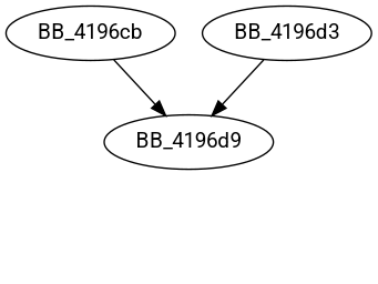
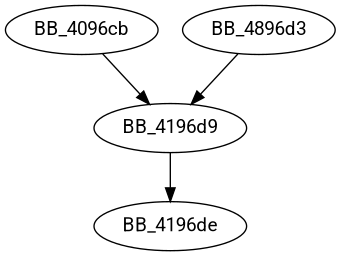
  digraph {
    fontname=Roboto
    node [fontname=Roboto]
    edge [fontname=Roboto]
-   BB_4196cb
+   BB_4196cb [label=BB_4096cb]
    BB_4196d9
-   BB_4196d3
+   BB_4196d3 [label=BB_4896d3]
+   BB_4196de
    BB_4196cb -> BB_4196d9
+   BB_4196d9 -> BB_4196de
    BB_4196d3 -> BB_4196d9
  }
